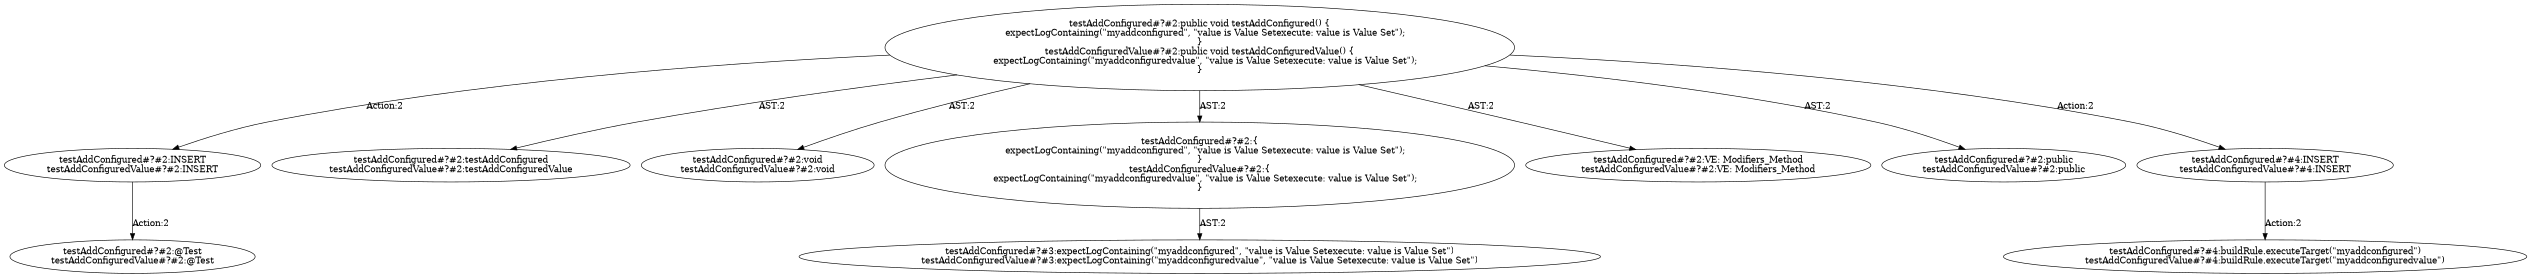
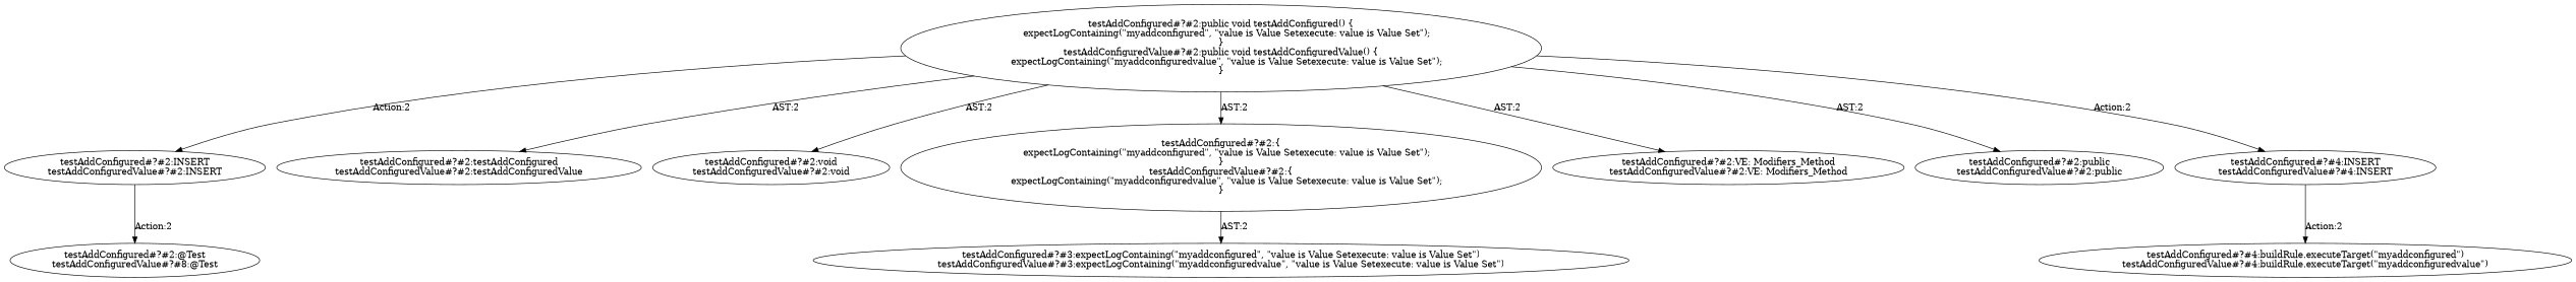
  digraph {
    node [shape=ellipse]
    n1 [label="testAddConfigured#?#2:INSERT\ntestAddConfiguredValue#?#2:INSERT"]
-   n2 [label="testAddConfigured#?#2:@Test\ntestAddConfiguredValue#?#2:@Test"]
+   n2 [label="testAddConfigured#?#2:@Test\ntestAddConfiguredValue#?#8:@Test"]
    n3 [label="testAddConfigured#?#2:public void testAddConfigured() \{\n    expectLogContaining(\"myaddconfigured\", \"value is Value Setexecute: value is Value Set\");\n\}\ntestAddConfiguredValue#?#2:public void testAddConfiguredValue() \{\n    expectLogContaining(\"myaddconfiguredvalue\", \"value is Value Setexecute: value is Value Set\");\n\}"]
    n4 [label="testAddConfigured#?#2:testAddConfigured\ntestAddConfiguredValue#?#2:testAddConfiguredValue"]
    n5 [label="testAddConfigured#?#2:void\ntestAddConfiguredValue#?#2:void"]
    n6 [label="testAddConfigured#?#2:\{\n    expectLogContaining(\"myaddconfigured\", \"value is Value Setexecute: value is Value Set\");\n\}\ntestAddConfiguredValue#?#2:\{\n    expectLogContaining(\"myaddconfiguredvalue\", \"value is Value Setexecute: value is Value Set\");\n\}"]
    n7 [label="testAddConfigured#?#2:VE: Modifiers_Method\ntestAddConfiguredValue#?#2:VE: Modifiers_Method"]
    n8 [label="testAddConfigured#?#2:public\ntestAddConfiguredValue#?#2:public"]
    n9 [label="testAddConfigured#?#4:INSERT\ntestAddConfiguredValue#?#4:INSERT"]
    n10 [label="testAddConfigured#?#3:expectLogContaining(\"myaddconfigured\", \"value is Value Setexecute: value is Value Set\")\ntestAddConfiguredValue#?#3:expectLogContaining(\"myaddconfiguredvalue\", \"value is Value Setexecute: value is Value Set\")"]
    n11 [label="testAddConfigured#?#4:buildRule.executeTarget(\"myaddconfigured\")\ntestAddConfiguredValue#?#4:buildRule.executeTarget(\"myaddconfiguredvalue\")"]
    n1 -> n2 [label="Action:2"]
    n3 -> n1 [label="Action:2"]
    n3 -> n4 [label="AST:2"]
    n3 -> n5 [label="AST:2"]
    n3 -> n6 [label="AST:2"]
    n3 -> n7 [label="AST:2"]
    n3 -> n8 [label="AST:2"]
    n3 -> n9 [label="Action:2"]
    n6 -> n10 [label="AST:2"]
    n9 -> n11 [label="Action:2"]
  }
